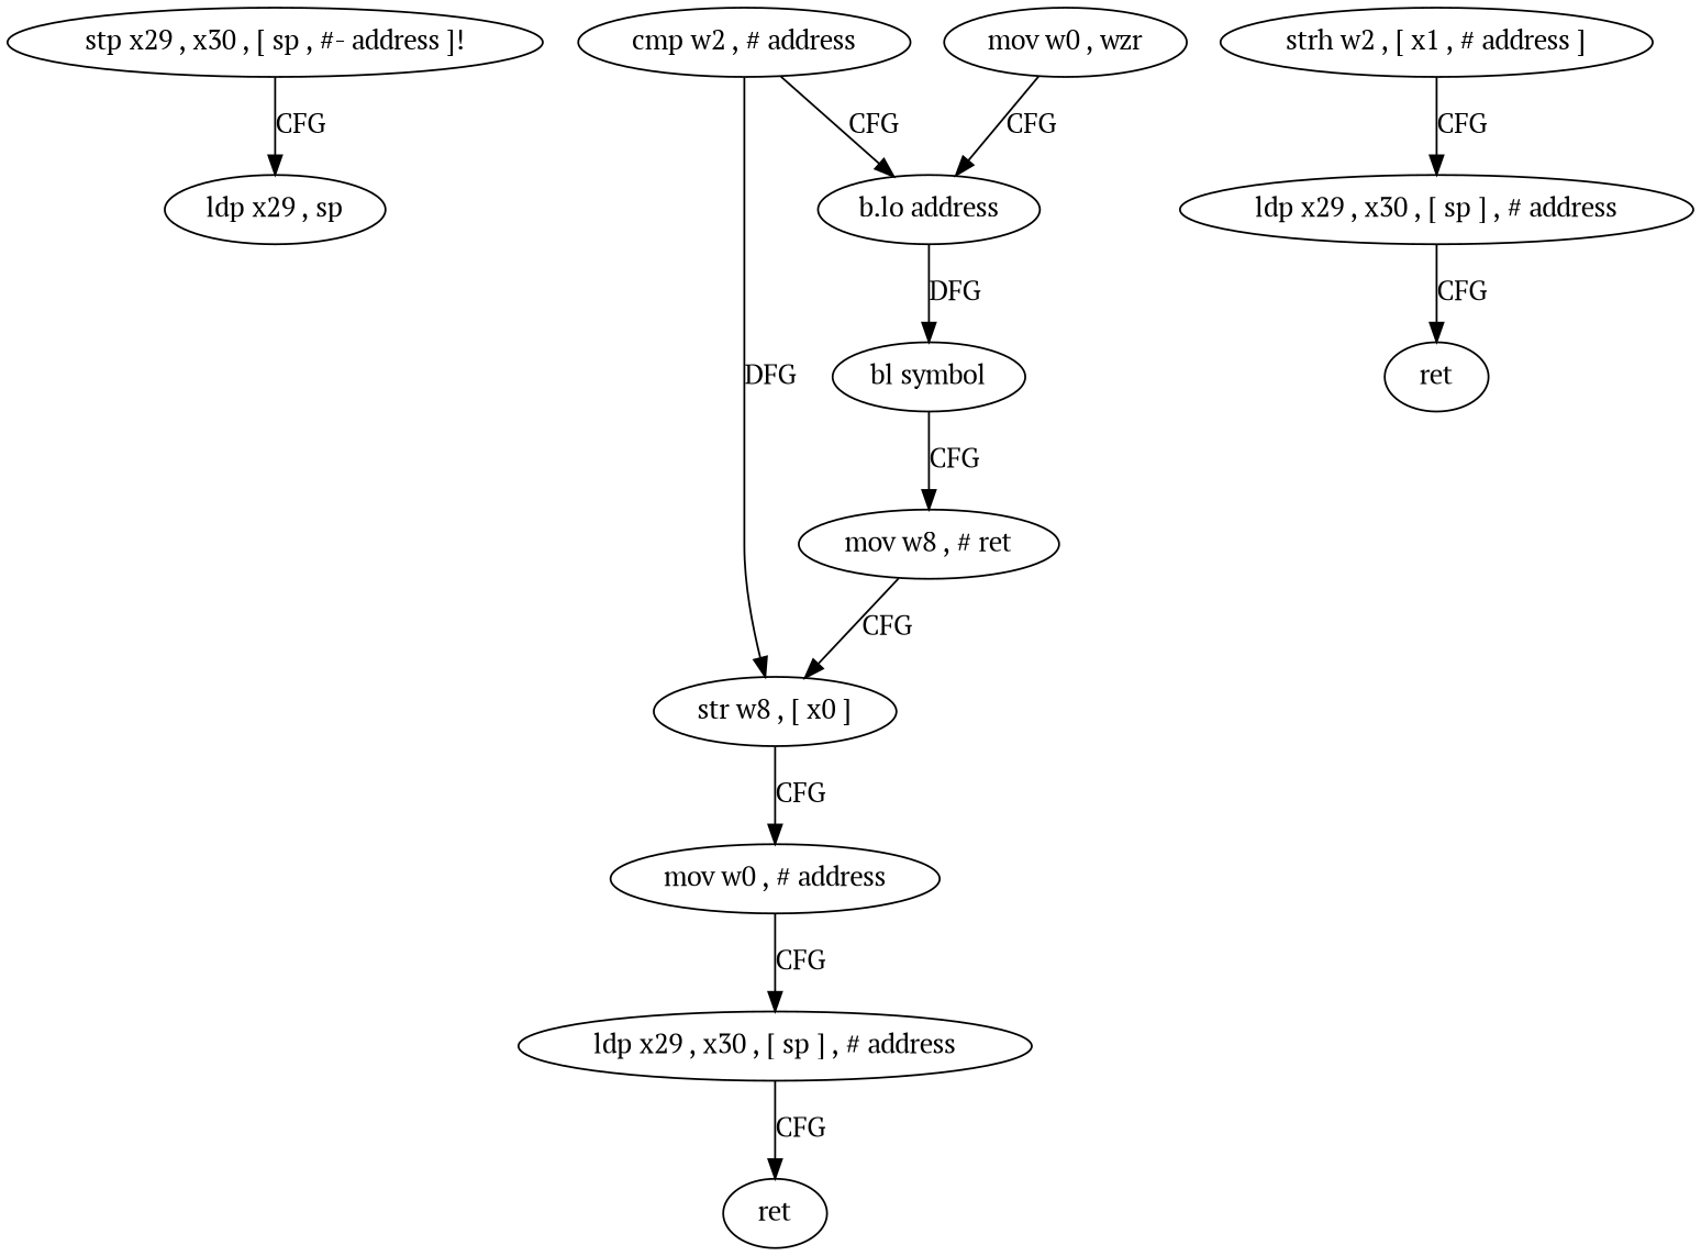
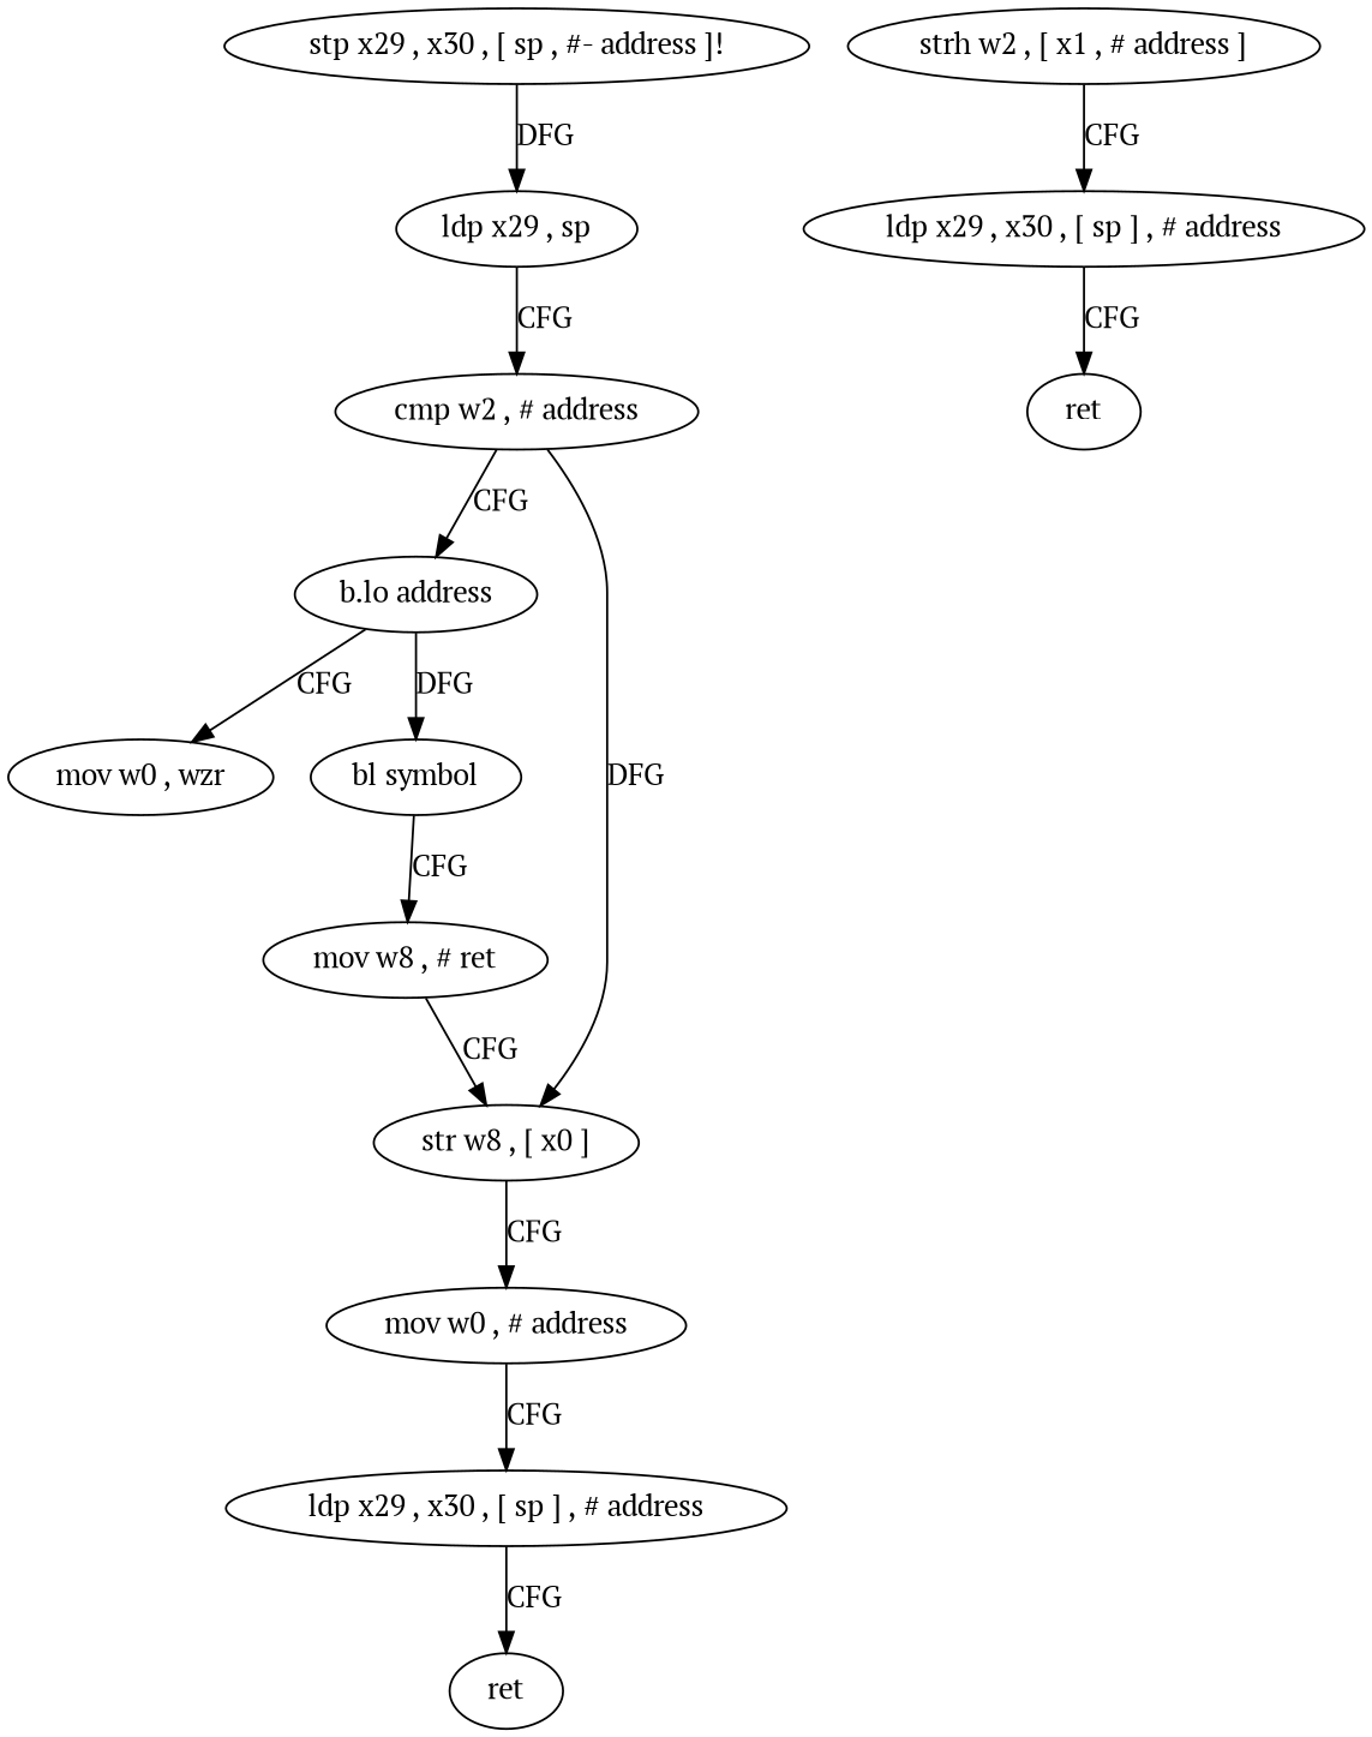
  digraph {
    fontname="PT Serif"
    node [fontname="PT Serif"]
    edge [fontname="PT Serif"]
    n1 [label="stp x29 , x30 , [ sp , #- address ]!"]
    n2 [label="ldp x29 , sp"]
    n3 [label="cmp w2 , # address"]
    n4 [label="b.lo address"]
    n5 [label="str w8 , [ x0 ]"]
    n6 [label="mov w0 , wzr"]
    n7 [label="bl symbol"]
    n8 [label="mov w8 , # ret"]
    n9 [label="strh w2 , [ x1 , # address ]"]
    n10 [label="ldp x29 , x30 , [ sp ] , # address"]
    n11 [label="mov w0 , # address"]
    n12 [label=ret]
    n13 [label="ldp x29 , x30 , [ sp ] , # address"]
    n14 [label=ret]
-   n1 -> n2 [label=CFG]
+   n1 -> n2 [label=DFG]
+   n2 -> n3 [label=CFG]
    n3 -> n4 [label=CFG]
    n3 -> n5 [label=DFG]
-   n6 -> n4 [label=CFG]
+   n4 -> n6 [label=CFG]
    n4 -> n7 [label=DFG]
    n5 -> n11 [label=CFG]
    n7 -> n8 [label=CFG]
    n8 -> n5 [label=CFG]
    n9 -> n10 [label=CFG]
    n10 -> n12 [label=CFG]
    n11 -> n13 [label=CFG]
    n13 -> n14 [label=CFG]
  }
